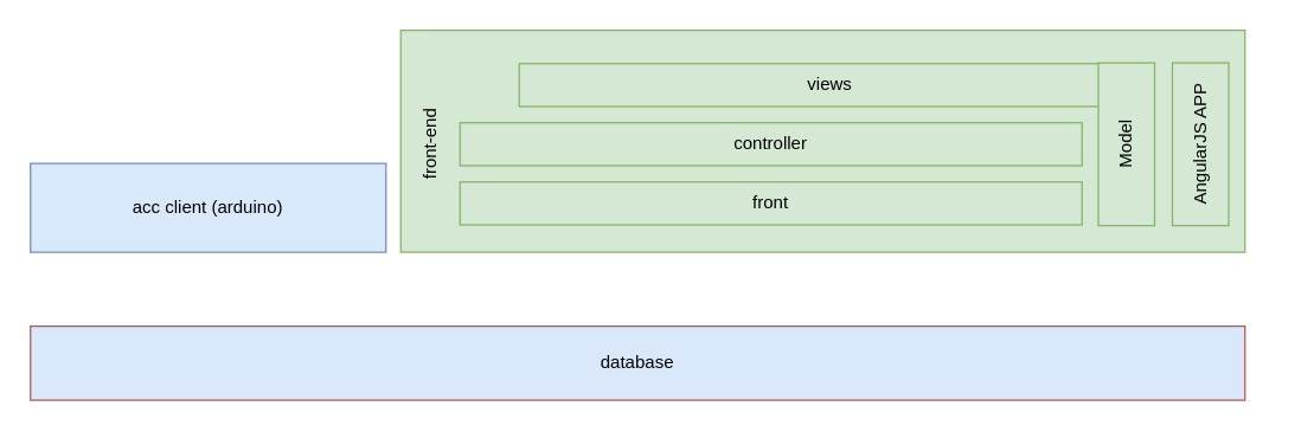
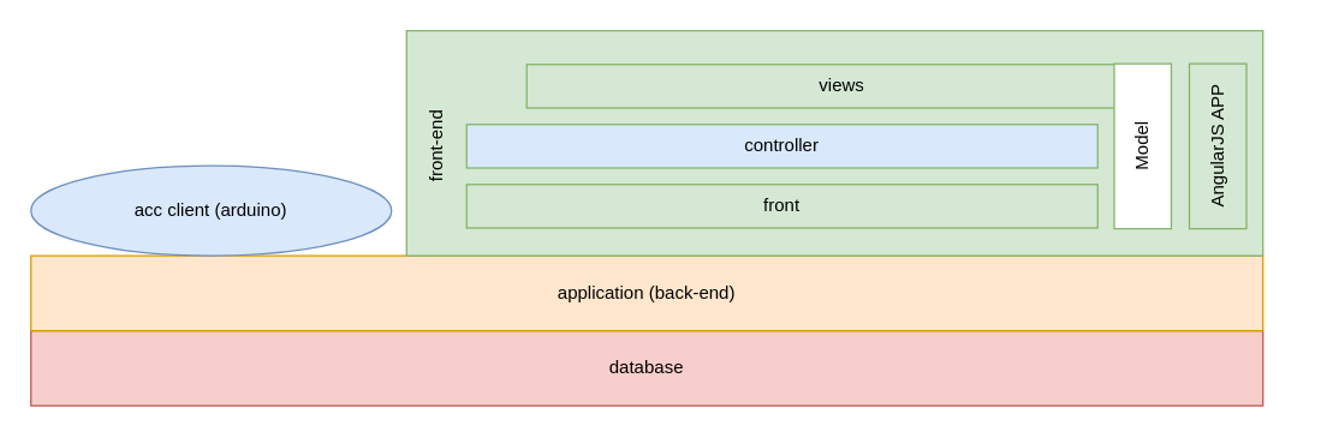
  <mxCell id="0" />
  <mxCell id="1" parent="0" />
- <mxCell id="2" value="&lt;span style=&quot;white-space: normal&quot;&gt;database&lt;/span&gt;" style="rounded=0;whiteSpace=wrap;html=1;fillColor=#dae8fc;strokeColor=#b85450;" parent="1" vertex="1"><mxGeometry x="20" y="220" width="820" height="50" as="geometry" /></mxCell>
+ <mxCell id="2" value="&lt;span style=&quot;white-space: normal&quot;&gt;database&lt;/span&gt;" style="rounded=0;whiteSpace=wrap;html=1;fillColor=#f8cecc;strokeColor=#b85450;" parent="1" vertex="1"><mxGeometry x="20" y="220" width="820" height="50" as="geometry" /></mxCell>
+ <mxCell id="3" value="&lt;span style=&quot;white-space: normal&quot;&gt;application (back-end)&lt;/span&gt;" style="rounded=0;whiteSpace=wrap;html=1;fillColor=#ffe6cc;strokeColor=#d79b00;" parent="1" vertex="1"><mxGeometry x="20" y="170" width="820" height="50" as="geometry" /></mxCell>
  <mxCell id="4" value="" style="rounded=0;whiteSpace=wrap;html=1;fillColor=#d5e8d4;strokeColor=#82b366;" parent="1" vertex="1"><mxGeometry x="270" y="20" width="570" height="150" as="geometry" /></mxCell>
- <mxCell id="5" value="&lt;span style=&quot;white-space: normal&quot;&gt;acc client (arduino)&lt;/span&gt;" style="rounded=0;whiteSpace=wrap;html=1;fillColor=#dae8fc;strokeColor=#6c8ebf;" parent="1" vertex="1"><mxGeometry x="20" y="110" width="240" height="60" as="geometry" /></mxCell>
+ <mxCell id="5" value="&lt;span style=&quot;white-space: normal&quot;&gt;acc client (arduino)&lt;/span&gt;" style="ellipse;whiteSpace=wrap;html=1;fillColor=#dae8fc;strokeColor=#6c8ebf;" parent="1" vertex="1"><mxGeometry x="20" y="110" width="240" height="60" as="geometry" /></mxCell>
  <mxCell id="6" value="front" style="rounded=0;whiteSpace=wrap;html=1;fillColor=#d5e8d4;strokeColor=#82b366;" parent="1" vertex="1"><mxGeometry x="310" y="122.5" width="420" height="29" as="geometry" /></mxCell>
  <mxCell id="7" value="AngularJS APP" style="rounded=0;whiteSpace=wrap;html=1;rotation=-90;fillColor=#d5e8d4;strokeColor=#82b366;" parent="1" vertex="1"><mxGeometry x="755" y="78" width="110" height="38" as="geometry" /></mxCell>
- <mxCell id="8" value="controller" style="rounded=0;whiteSpace=wrap;html=1;fillColor=#d5e8d4;strokeColor=#82b366;" parent="1" vertex="1"><mxGeometry x="310" y="82.5" width="420" height="29" as="geometry" /></mxCell>
+ <mxCell id="8" value="controller" style="rounded=0;whiteSpace=wrap;html=1;fillColor=#dae8fc;strokeColor=#82b366;" parent="1" vertex="1"><mxGeometry x="310" y="82.5" width="420" height="29" as="geometry" /></mxCell>
  <mxCell id="9" value="views" style="rounded=0;whiteSpace=wrap;html=1;fillColor=#d5e8d4;strokeColor=#82b366;" parent="1" vertex="1"><mxGeometry x="350" y="42.5" width="420" height="29" as="geometry" /></mxCell>
- <mxCell id="10" value="Model" style="rounded=0;whiteSpace=wrap;html=1;rotation=-90;fillColor=#d5e8d4;strokeColor=#82b366;" parent="1" vertex="1"><mxGeometry x="705" y="78" width="110" height="38" as="geometry" /></mxCell>
+ <mxCell id="10" value="Model" style="rounded=0;whiteSpace=wrap;html=1;rotation=-90;fillColor=#ffffff;strokeColor=#82b366;" parent="1" vertex="1"><mxGeometry x="705" y="78" width="110" height="38" as="geometry" /></mxCell>
  <mxCell id="11" value="front-end" style="text;html=1;strokeColor=none;fillColor=none;align=center;verticalAlign=middle;whiteSpace=wrap;rounded=0;rotation=-90;" parent="1" vertex="1"><mxGeometry x="260" y="87" width="60" height="20" as="geometry" /></mxCell>
